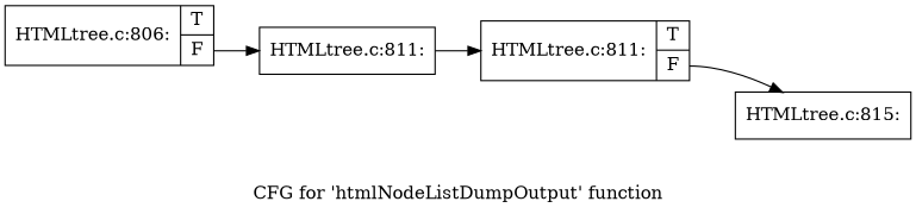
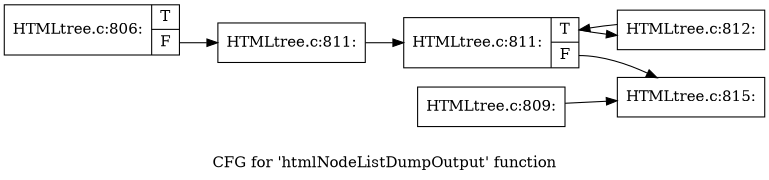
  digraph {
    label="CFG for 'htmlNodeListDumpOutput' function"
    rankdir=LR
    node [shape=record]
    n1 [label="{HTMLtree.c:806:|{<s0>T|<s1>F}}"]
    n2 [label="{HTMLtree.c:811:}"]
+   n3 [label="{HTMLtree.c:809:}"]
    n4 [label="{HTMLtree.c:815:}"]
    n5 [label="{HTMLtree.c:811:|{<s0>T|<s1>F}}"]
+   n6 [label="{HTMLtree.c:812:}"]
    n1 -> n2 [tailport=s1]
    n2 -> n5
+   n3 -> n4
    n5 -> n4 [tailport=s1]
+   n5 -> n6 [tailport=s0]
+   n6 -> n5
  }
